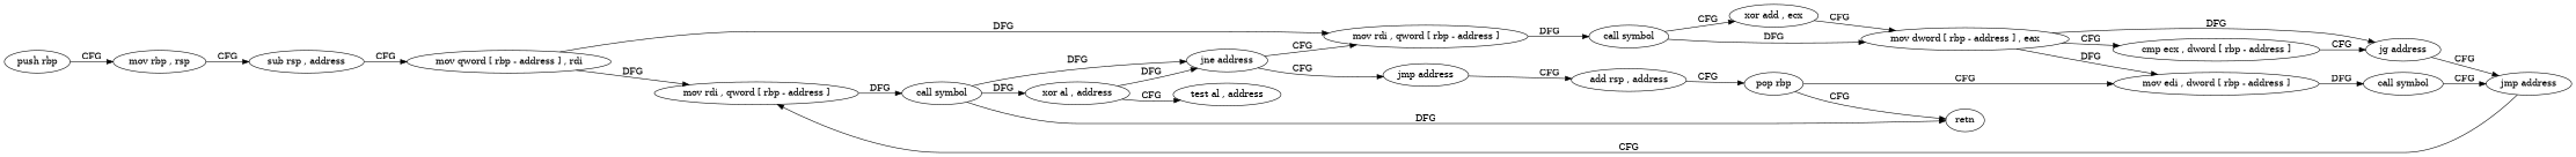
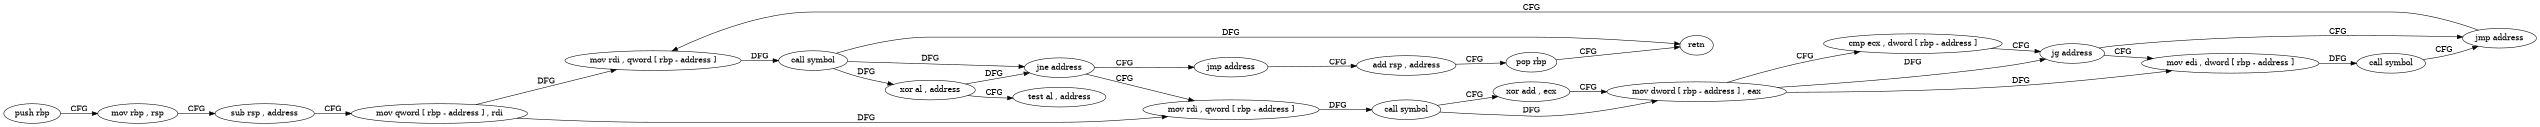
  digraph {
    rankdir=LR
    n1 [label="push rbp"]
    n2 [label="mov rbp , rsp"]
    n3 [label="sub rsp , address"]
    n4 [label="mov qword [ rbp - address ] , rdi"]
    n5 [label="mov rdi , qword [ rbp - address ]"]
    n6 [label="mov rdi , qword [ rbp - address ]"]
    n7 [label="call symbol"]
    n8 [label="call symbol"]
    n9 [label=retn]
    n10 [label="xor al , address"]
    n11 [label="jne address"]
    n12 [label="xor add , ecx"]
    n13 [label="mov dword [ rbp - address ] , eax"]
    n14 [label="cmp ecx , dword [ rbp - address ]"]
    n15 [label="jg address"]
    n16 [label="mov edi , dword [ rbp - address ]"]
    n17 [label="jmp address"]
    n18 [label="call symbol"]
    n19 [label="jmp address"]
    n20 [label="add rsp , address"]
    n21 [label="pop rbp"]
    n22 [label="test al , address"]
    n1 -> n2 [label=CFG]
    n2 -> n3 [label=CFG]
    n3 -> n4 [label=CFG]
    n4 -> n5 [label=DFG]
    n4 -> n6 [label=DFG]
    n5 -> n7 [label=DFG]
    n6 -> n8 [label=DFG]
    n7 -> n9 [label=DFG]
    n7 -> n10 [label=DFG]
    n7 -> n11 [label=DFG]
    n8 -> n12 [label=CFG]
    n8 -> n13 [label=DFG]
    n10 -> n11 [label=DFG]
    n10 -> n22 [label=CFG]
    n11 -> n6 [label=CFG]
    n11 -> n19 [label=CFG]
    n12 -> n13 [label=CFG]
    n13 -> n14 [label=CFG]
    n13 -> n15 [label=DFG]
    n13 -> n16 [label=DFG]
    n14 -> n15 [label=CFG]
-   n21 -> n16 [label=CFG]
+   n15 -> n16 [label=CFG]
    n15 -> n17 [label=CFG]
    n16 -> n18 [label=DFG]
    n17 -> n5 [label=CFG]
    n18 -> n17 [label=CFG]
    n19 -> n20 [label=CFG]
    n20 -> n21 [label=CFG]
    n21 -> n9 [label=CFG]
  }
